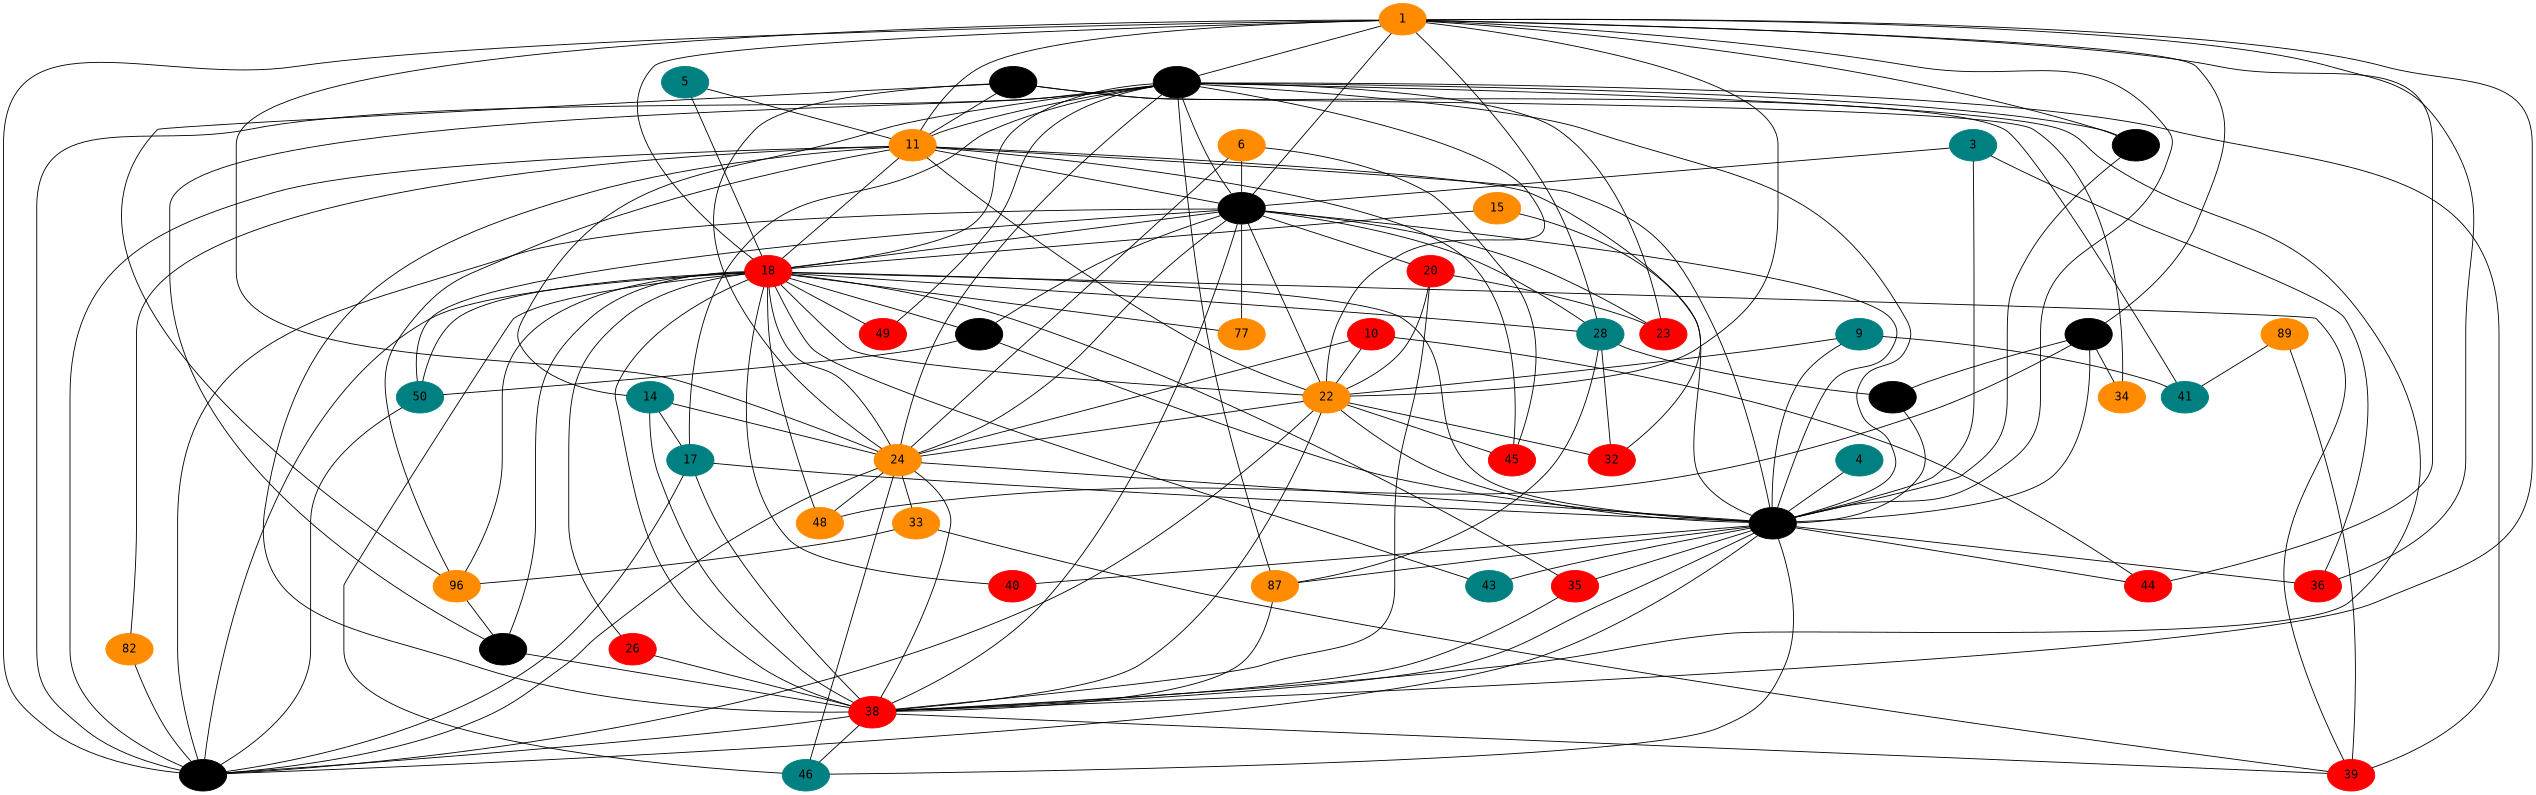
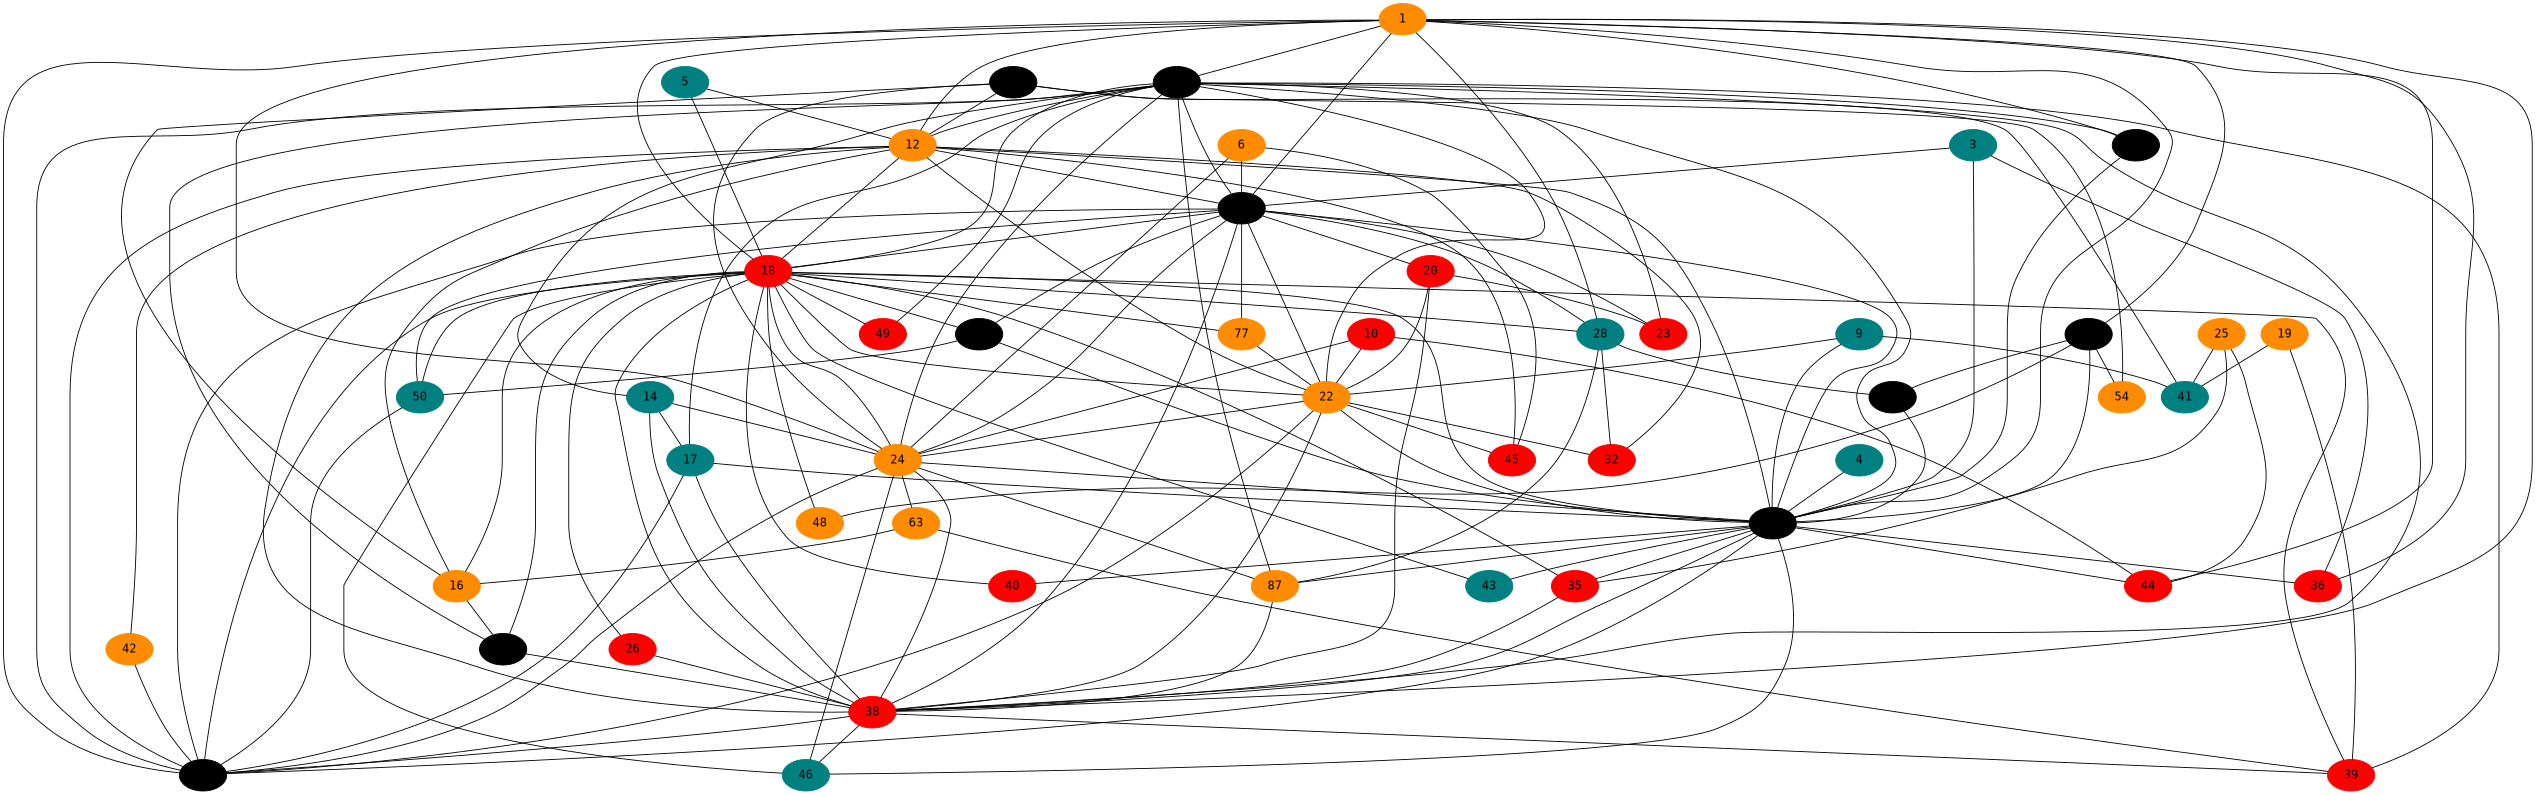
  graph {
    fontname="DejaVu Sans Mono"
    node [color=darkorange fontname="DejaVu Sans Mono" style=filled]
    edge [fontname="DejaVu Sans Mono" weight=1.0]
    2 [color=black]
    1
    8 [color=black]
-   12 [label=11]
+   12
    13 [color=black]
    18 [color=red]
    22
    24
    28 [color=teal]
    29 [color=black]
    31 [color=black]
    36 [color=red]
    38 [color=red]
    44 [color=red]
    51 [color=black]
    30 [color=black]
-   34
+   34 [label=54]
    48
    14 [color=teal]
    17 [color=teal]
    23 [color=red]
    27 [color=black]
    n23 [label=87]
    39 [color=red]
    49 [color=red]
    45 [color=red]
-   16 [label=96]
+   16
    32 [color=red]
-   42 [label=82]
+   42
    20 [color=red]
    21 [color=black]
    n32 [label=77]
    50 [color=teal]
    26 [color=red]
    35 [color=red]
    40 [color=red]
    43 [color=teal]
    46 [color=teal]
-   33
+   33 [label=63]
    3 [color=teal]
    4 [color=teal]
    5 [color=teal]
    6
    7 [color=black]
    41 [color=teal]
    9 [color=teal]
    10 [color=red]
-   15
-   19 [label=89]
+   19
+   25
    2 -- 31
    2 -- 30
    2 -- 34
    2 -- 48
    1 -- 2
    1 -- 8 [weight=3.0]
    1 -- 12 [weight=2.0]
    1 -- 13
    1 -- 18 [weight=2.0]
-   1 -- 22 [weight=2.0]
+   n32 -- 22 [weight=2.0]
    1 -- 24 [weight=2.0]
    1 -- 28
    1 -- 29
    1 -- 31
    1 -- 36
    1 -- 38
    1 -- 44
    1 -- 51
    8 -- 12
    8 -- 13 [weight=2.0]
    8 -- 18 [weight=2.0]
    8 -- 22
    8 -- 24
    8 -- 29
    8 -- 31
    8 -- 38
    8 -- 51 [weight=3.0]
    8 -- 14
    8 -- 17
    8 -- 23
    8 -- 27
    8 -- n23
    8 -- 39 [weight=2.0]
    8 -- 49
    12 -- 13
    12 -- 18
    12 -- 22 [weight=2.0]
    12 -- 31
    12 -- 38
    12 -- 51
    12 -- 45
    12 -- 16 [weight=2.0]
    12 -- 32
    12 -- 42
    13 -- 18
    13 -- 22
    13 -- 24
    13 -- 28
    13 -- 31 [weight=2.0]
    13 -- 38 [weight=2.0]
    13 -- 51
    13 -- 23
    13 -- 20 [weight=2.0]
    13 -- 21
    13 -- n32
    13 -- 50
    18 -- 22
    18 -- 24 [weight=2.0]
    18 -- 28
    18 -- 31
    18 -- 38 [weight=3.0]
    18 -- 51
    18 -- 48 [weight=2.0]
    18 -- 27
    18 -- 39
    18 -- 49
    18 -- 21
    18 -- n32
    18 -- 50
    18 -- 26
    18 -- 35
    18 -- 40
    18 -- 43
    18 -- 46
    22 -- 24
    22 -- 31 [weight=2.0]
    22 -- 38
    22 -- 51
    22 -- 45
    22 -- 32
    24 -- 31
    24 -- 38
    24 -- 51
-   24 -- 48
+   24 -- n23
    24 -- 46
    24 -- 33
    28 -- 30
    28 -- n23
    28 -- 32
    29 -- 31
    31 -- 36
    31 -- 38
    31 -- 44
    31 -- 51
    31 -- n23
    31 -- 35
    31 -- 40
    31 -- 43
    31 -- 46
    38 -- 51
    38 -- 39
    38 -- 46
    30 -- 31
    14 -- 24
    14 -- 38
    14 -- 17
    17 -- 31
    17 -- 38
    17 -- 51
    27 -- 38 [weight=2.0]
    n23 -- 38
    16 -- 18
    16 -- 27
    42 -- 51
    20 -- 22
    20 -- 38
    20 -- 23
    21 -- 31
    21 -- 50
    50 -- 51
    26 -- 38
    35 -- 38
    33 -- 39
    33 -- 16
    3 -- 13
    3 -- 31
    3 -- 36
    4 -- 31
    5 -- 12
    5 -- 18
    6 -- 13
    6 -- 24
    6 -- 45
    7 -- 12
    7 -- 24
    7 -- 34
    7 -- 16
    7 -- 41 [weight=2.0]
    9 -- 22
    9 -- 31
    9 -- 41
    10 -- 22
    10 -- 24
    10 -- 44
-   15 -- 18
-   15 -- 31
    19 -- 39
    19 -- 41
+   25 -- 44
+   25 -- 35
+   25 -- 41
  }
